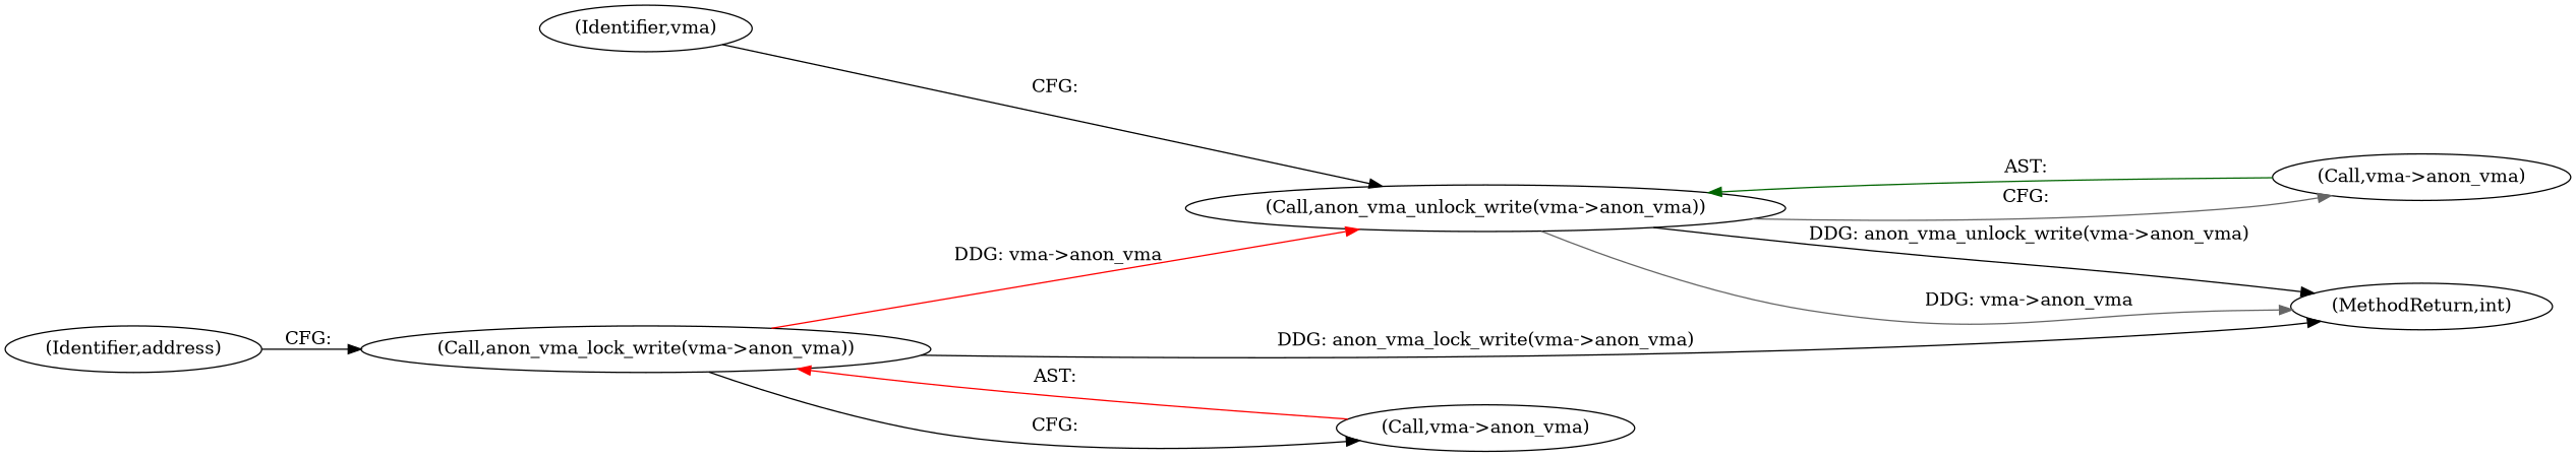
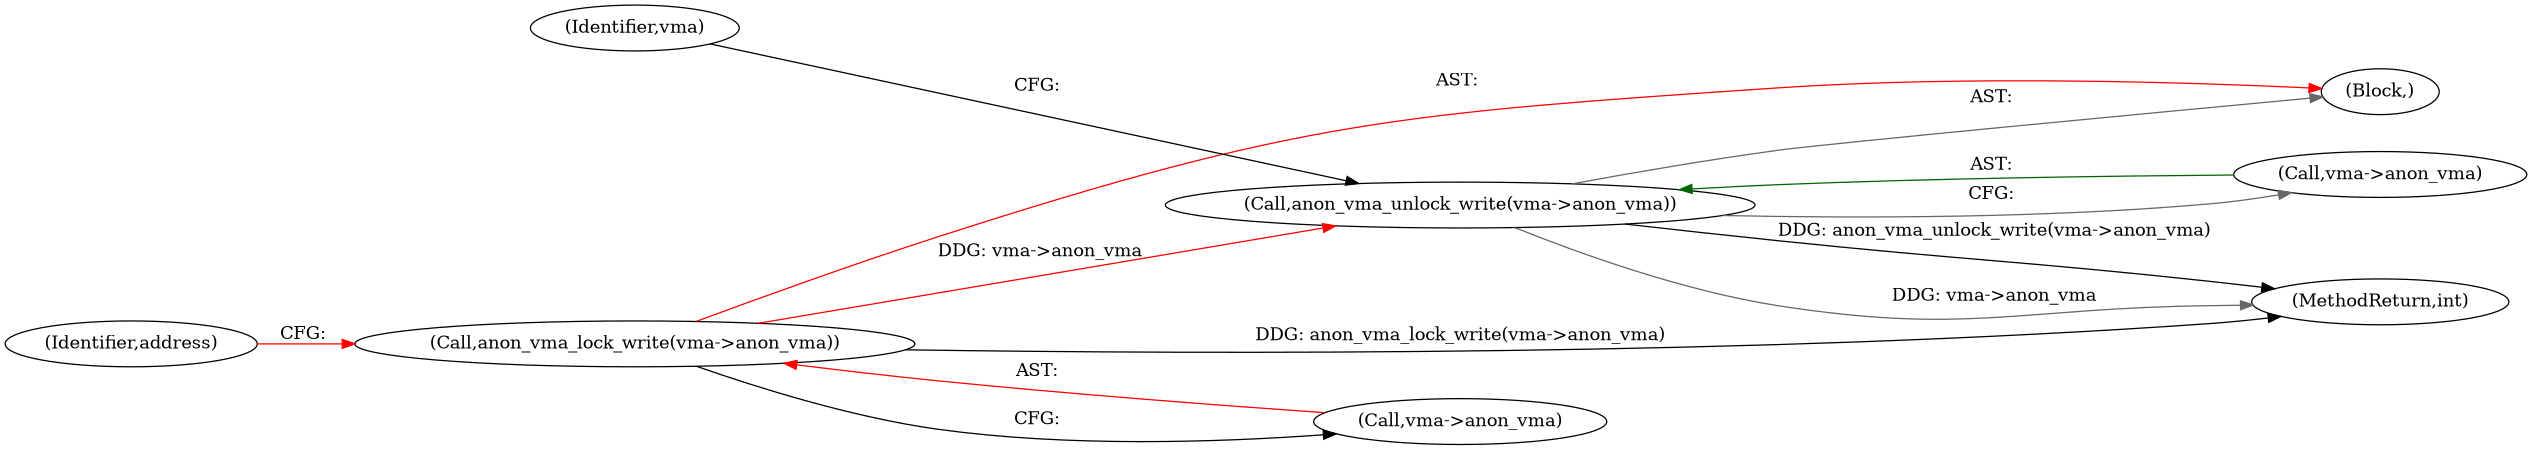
  digraph {
    fontname="DejaVu Serif"
    rankdir=LR
    node [fontname="DejaVu Serif"]
    edge [color=black fontname="DejaVu Serif"]
    n1 [label="(Call,anon_vma_unlock_write(vma->anon_vma))"]
+   n2 [label="(Block,)"]
    n3 [label="(MethodReturn,int)"]
    n4 [label="(Call,vma->anon_vma)"]
    n5 [label="(Call,anon_vma_lock_write(vma->anon_vma))"]
    n6 [label="(Call,vma->anon_vma)"]
    n7 [label="(Identifier,address)"]
    n8 [label="(Identifier,vma)"]
+   n1 -> n2 [color=gray40 label="AST: "]
    n1 -> n3 [label="DDG: anon_vma_unlock_write(vma->anon_vma)"]
    n1 -> n3 [color=gray40 label="DDG: vma->anon_vma"]
    n1 -> n4 [color=gray40 label="CFG: "]
    n4 -> n1 [color=darkgreen label="AST: "]
    n5 -> n1 [color=red label="DDG: vma->anon_vma"]
+   n5 -> n2 [color=red label="AST: "]
    n5 -> n3 [label="DDG: anon_vma_lock_write(vma->anon_vma)"]
    n5 -> n6 [label="CFG: "]
    n6 -> n5 [color=red label="AST: "]
-   n7 -> n5 [label="CFG: "]
+   n7 -> n5 [color=red label="CFG: "]
    n8 -> n1 [label="CFG: "]
  }
